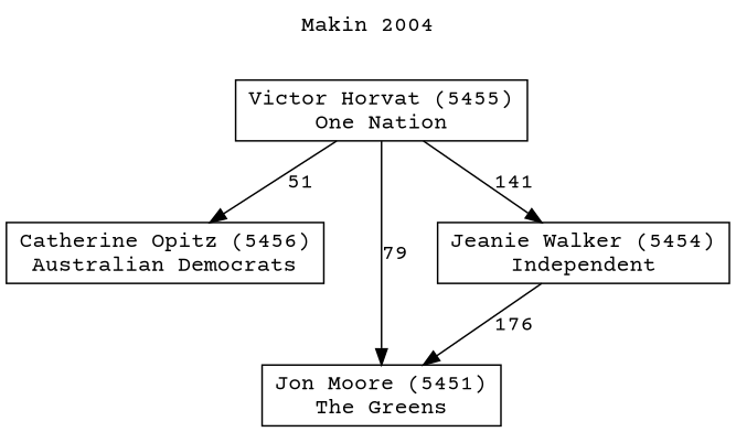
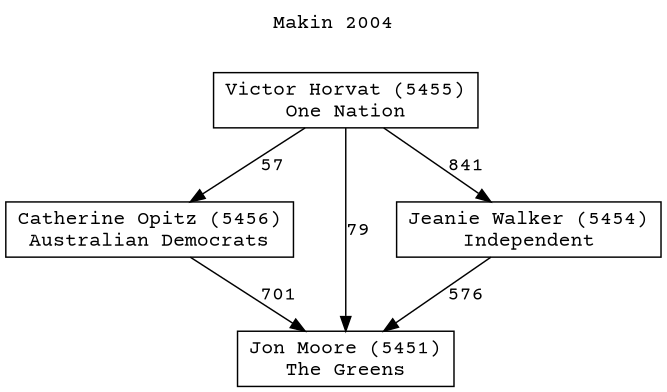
  digraph {
    fontname="Courier Prime"
    label="Makin 2004"
    labelloc=t
    mclimit=10
    node [fontname="Courier Prime" shape=box]
    edge [fontname="Courier Prime"]
    n1 [label="Catherine Opitz (5456)\nAustralian Democrats"]
    n2 [label="Jon Moore (5451)\nThe Greens"]
    n3 [label="Jeanie Walker (5454)\nIndependent"]
    n4 [label="Victor Horvat (5455)\nOne Nation"]
-   n3 -> n2 [label=176]
-   n4 -> n1 [label=51]
+   n1 -> n2 [label=701]
+   n3 -> n2 [label=576]
+   n4 -> n1 [label=57]
    n4 -> n2 [label=79]
-   n4 -> n3 [label=141]
+   n4 -> n3 [label=841]
  }
